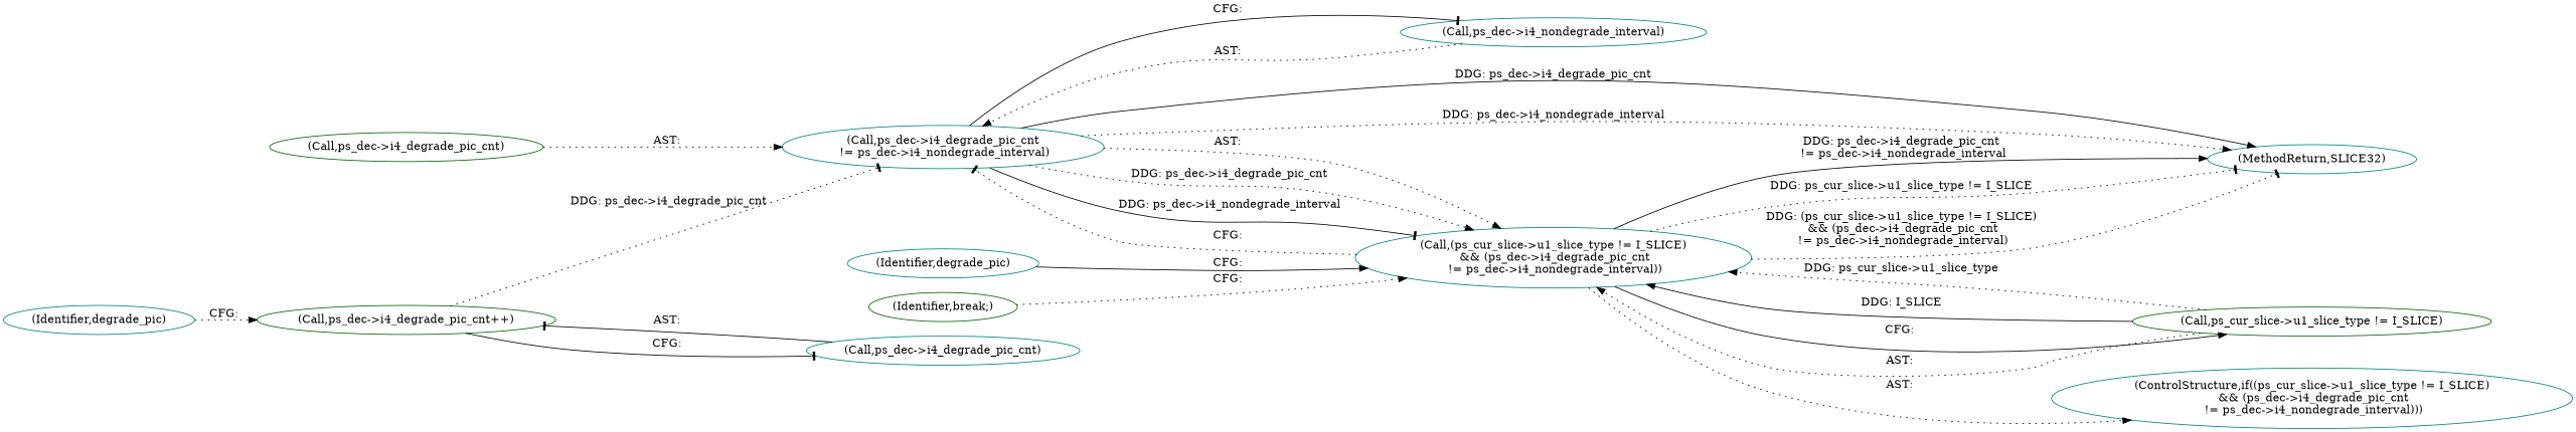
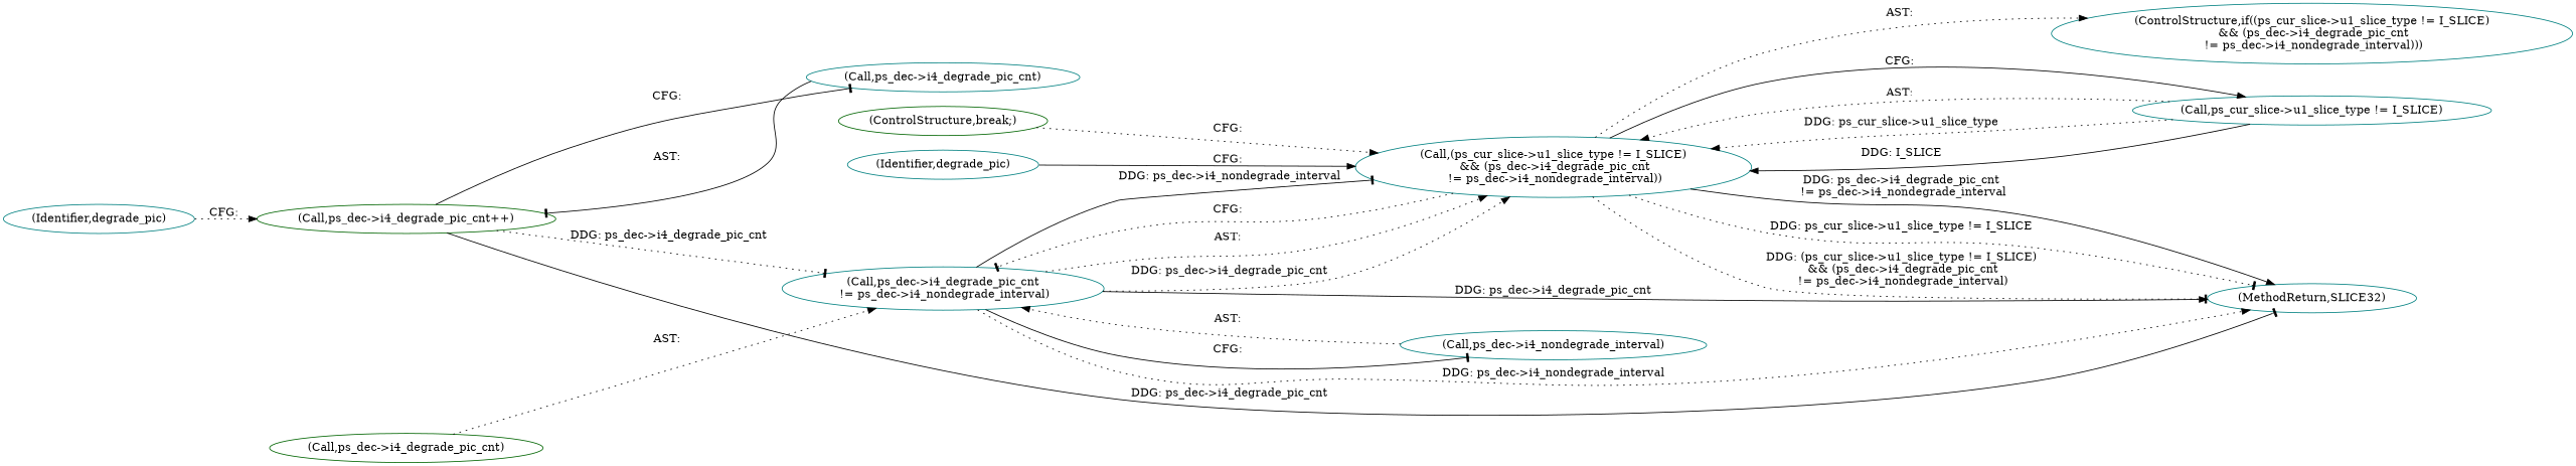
  digraph {
    rankdir=LR
    node [color=teal]
    edge [arrowhead=normal style=dotted]
    n1 [label="(Call,ps_dec->i4_degrade_pic_cnt\n != ps_dec->i4_nondegrade_interval)"]
    n2 [label="(Call,(ps_cur_slice->u1_slice_type != I_SLICE)\n && (ps_dec->i4_degrade_pic_cnt\n != ps_dec->i4_nondegrade_interval))"]
    n3 [label="(Call,ps_dec->i4_nondegrade_interval)"]
    n4 [label="(MethodReturn,SLICE32)"]
    n5 [label="(ControlStructure,if((ps_cur_slice->u1_slice_type != I_SLICE)\n && (ps_dec->i4_degrade_pic_cnt\n != ps_dec->i4_nondegrade_interval)))"]
-   n6 [color=darkgreen label="(Call,ps_cur_slice->u1_slice_type != I_SLICE)"]
+   n6 [label="(Call,ps_cur_slice->u1_slice_type != I_SLICE)"]
    n7 [color=darkgreen label="(Call,ps_dec->i4_degrade_pic_cnt++)"]
    n8 [label="(Call,ps_dec->i4_degrade_pic_cnt)"]
    n9 [color=darkgreen label="(Call,ps_dec->i4_degrade_pic_cnt)"]
    n10 [label="(Identifier,degrade_pic)"]
    n11 [label="(Identifier,degrade_pic)"]
-   n12 [color=darkgreen label="(Identifier,break;)"]
+   n12 [color=darkgreen label="(ControlStructure,break;)"]
    n1 -> n2 [label="AST: "]
    n1 -> n2 [label="DDG: ps_dec->i4_degrade_pic_cnt"]
    n1 -> n2 [arrowhead=tee label="DDG: ps_dec->i4_nondegrade_interval" style=solid]
    n1 -> n3 [arrowhead=tee label="CFG: " style=solid]
    n1 -> n4 [label="DDG: ps_dec->i4_degrade_pic_cnt" style=solid]
    n1 -> n4 [label="DDG: ps_dec->i4_nondegrade_interval"]
    n2 -> n1 [arrowhead=tee label="CFG: "]
    n2 -> n4 [label="DDG: ps_dec->i4_degrade_pic_cnt\n != ps_dec->i4_nondegrade_interval" style=solid]
    n2 -> n4 [arrowhead=tee label="DDG: ps_cur_slice->u1_slice_type != I_SLICE"]
    n2 -> n4 [arrowhead=tee label="DDG: (ps_cur_slice->u1_slice_type != I_SLICE)\n && (ps_dec->i4_degrade_pic_cnt\n != ps_dec->i4_nondegrade_interval)"]
    n2 -> n5 [label="AST: "]
    n2 -> n6 [label="CFG: " style=solid]
    n3 -> n1 [label="AST: "]
    n6 -> n2 [label="AST: "]
    n6 -> n2 [label="DDG: ps_cur_slice->u1_slice_type"]
    n6 -> n2 [label="DDG: I_SLICE" style=solid]
    n7 -> n1 [arrowhead=tee label="DDG: ps_dec->i4_degrade_pic_cnt"]
+   n7 -> n4 [arrowhead=tee label="DDG: ps_dec->i4_degrade_pic_cnt" style=solid]
    n7 -> n8 [arrowhead=tee label="CFG: " style=solid]
    n8 -> n7 [arrowhead=tee label="AST: " style=solid]
    n9 -> n1 [label="AST: "]
    n10 -> n2 [label="CFG: " style=solid]
    n11 -> n7 [label="CFG: "]
    n12 -> n2 [label="CFG: "]
  }
